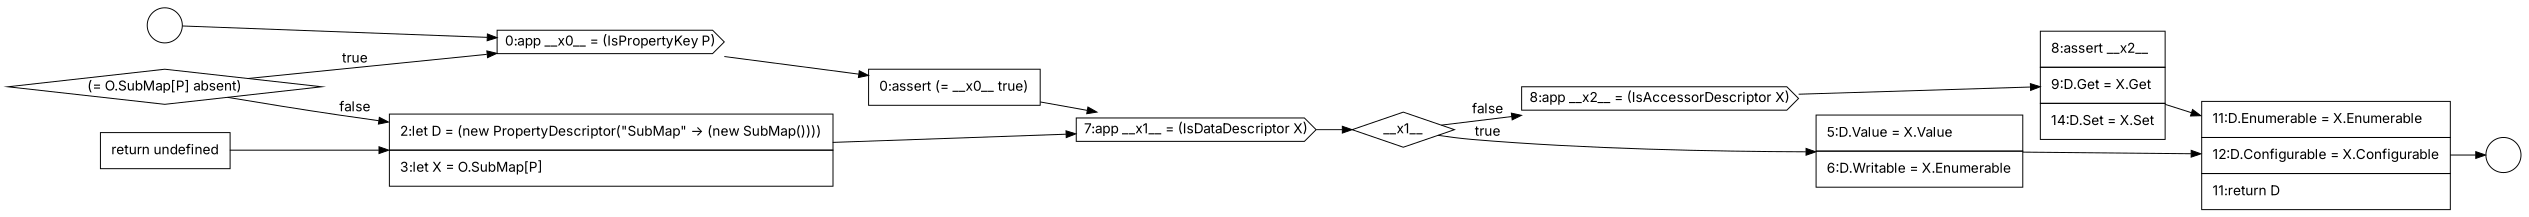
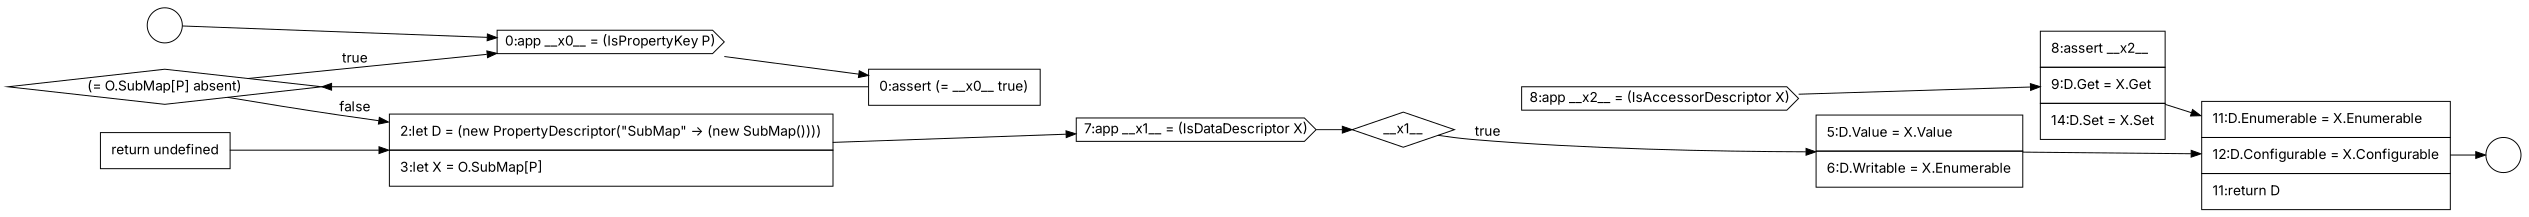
  digraph {
    fontname=Inter
    rankdir=LR
    node [color=black fillcolor=white fontname=Inter shape=none style=filled]
    edge [color=black fontname=Inter]
    n1 [label=<<font color="black">8:app __x2__ = (IsAccessorDescriptor X)</font>> shape=cds]
    n2 [label=<<font color="black">     <table border="0" cellborder="1" cellspacing="0" cellpadding="10">       <tr><td align="left">8:assert __x2__</td></tr>       <tr><td align="left">9:D.Get = X.Get</td></tr>       <tr><td align="left">14:D.Set = X.Set</td></tr>     </table>   </font>> margin=0]
    n3 [label=<<font color="black">     <table border="0" cellborder="1" cellspacing="0" cellpadding="10">       <tr><td align="left">11:D.Enumerable = X.Enumerable</td></tr>       <tr><td align="left">12:D.Configurable = X.Configurable</td></tr>       <tr><td align="left">11:return D</td></tr>     </table>   </font>> margin=0]
    n4 [label=<<font color="black">     <table border="0" cellborder="1" cellspacing="0" cellpadding="10">       <tr><td align="left">2:let D = (new PropertyDescriptor(&quot;SubMap&quot; -&gt; (new SubMap())))</td></tr>       <tr><td align="left">3:let X = O.SubMap[P]</td></tr>     </table>   </font>> margin=0]
    n5 [label=<<font color="black">7:app __x1__ = (IsDataDescriptor X)</font>> shape=cds]
    n6 [label=<<font color="black">__x1__</font>> shape=diamond]
    n7 [label=<<font color="black">     <table border="0" cellborder="1" cellspacing="0" cellpadding="10">       <tr><td align="left">0:assert (= __x0__ true)</td></tr>     </table>   </font>> margin=0]
    n8 [label=<<font color="black">(= O.SubMap[P] absent)</font>> shape=diamond]
    n9 [label=<<font color="black">0:app __x0__ = (IsPropertyKey P)</font>> shape=cds]
    n10 [label=<<font color="black">     <table border="0" cellborder="1" cellspacing="0" cellpadding="10">       <tr><td align="left">5:D.Value = X.Value</td></tr>       <tr><td align="left">6:D.Writable = X.Enumerable</td></tr>     </table>   </font>> margin=0]
    n11 [label=" " shape=circle]
    n12 [label=" " shape=circle]
    n13 [label=<<font color="black">     <table border="0" cellborder="1" cellspacing="0" cellpadding="10">       <tr><td align="left">return undefined</td></tr>     </table>   </font>> margin=0]
    n1 -> n2
    n2 -> n3
    n3 -> n11
    n4 -> n5
    n5 -> n6
-   n6 -> n1 [label=<<font color="black">false</font>>]
    n6 -> n10 [label=<<font color="black">true</font>>]
-   n7 -> n5
+   n7 -> n8
    n8 -> n4 [label=<<font color="black">false</font>>]
    n8 -> n9 [label=<<font color="black">true</font>>]
    n9 -> n7
    n10 -> n3
    n12 -> n9
    n13 -> n4
  }
